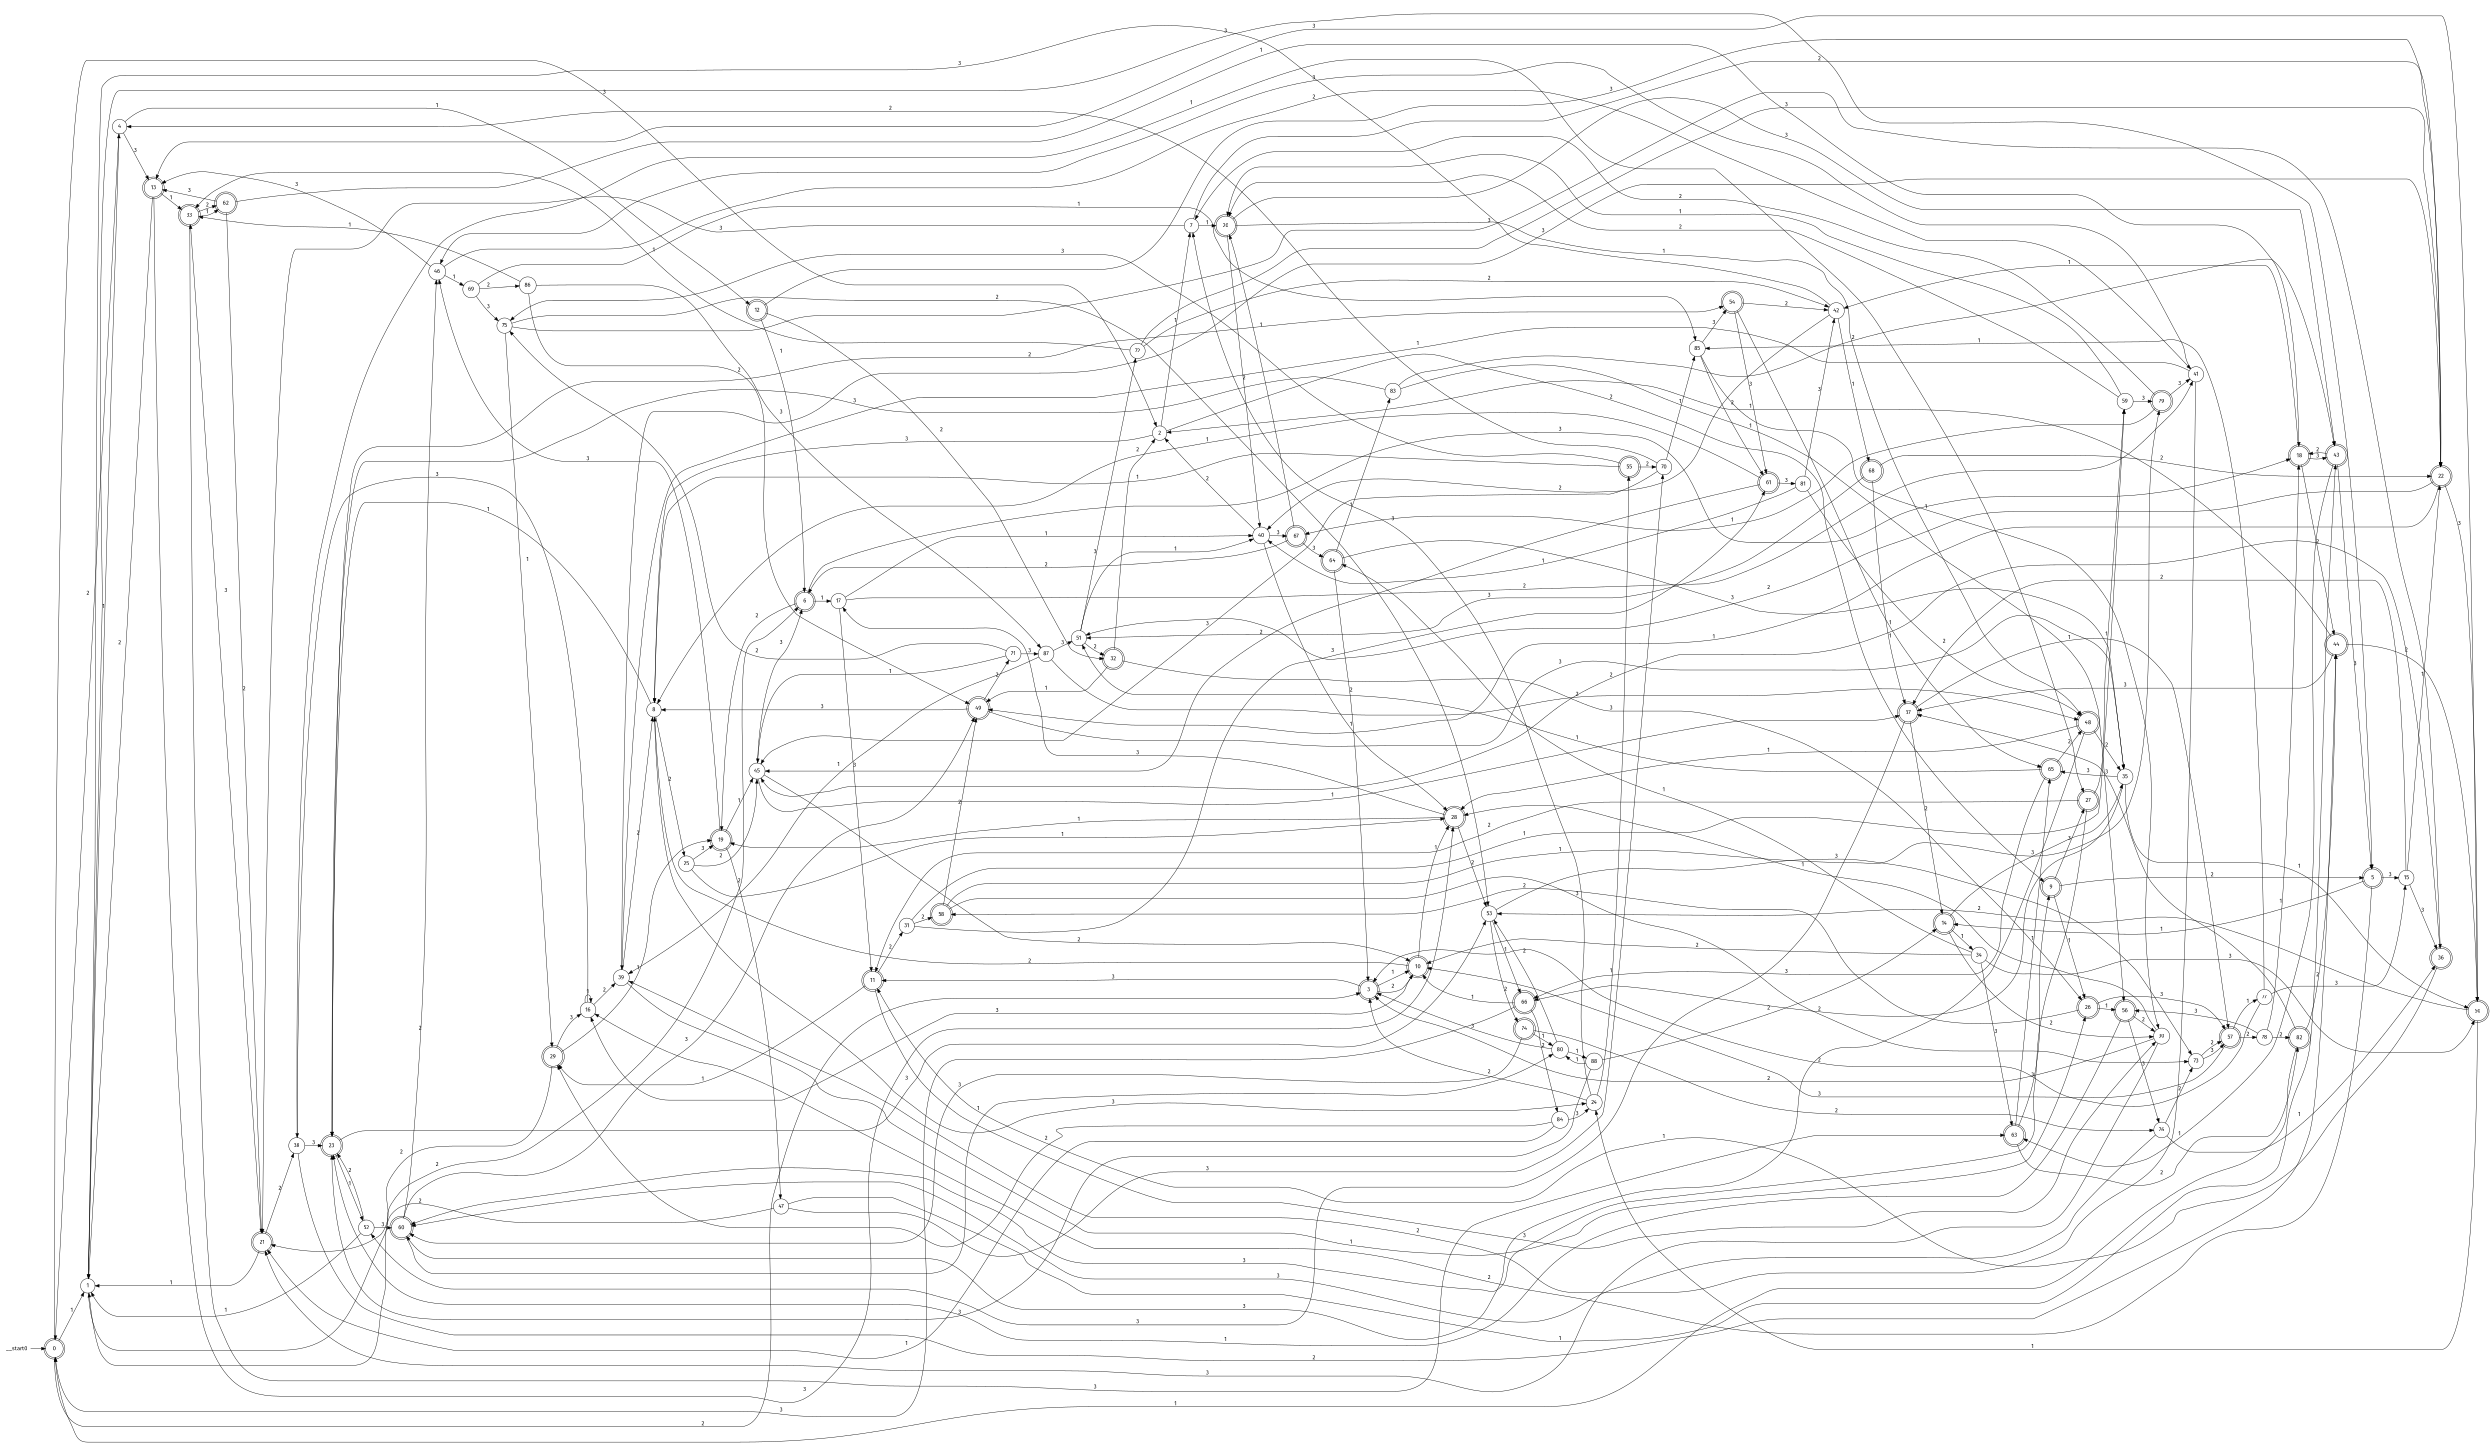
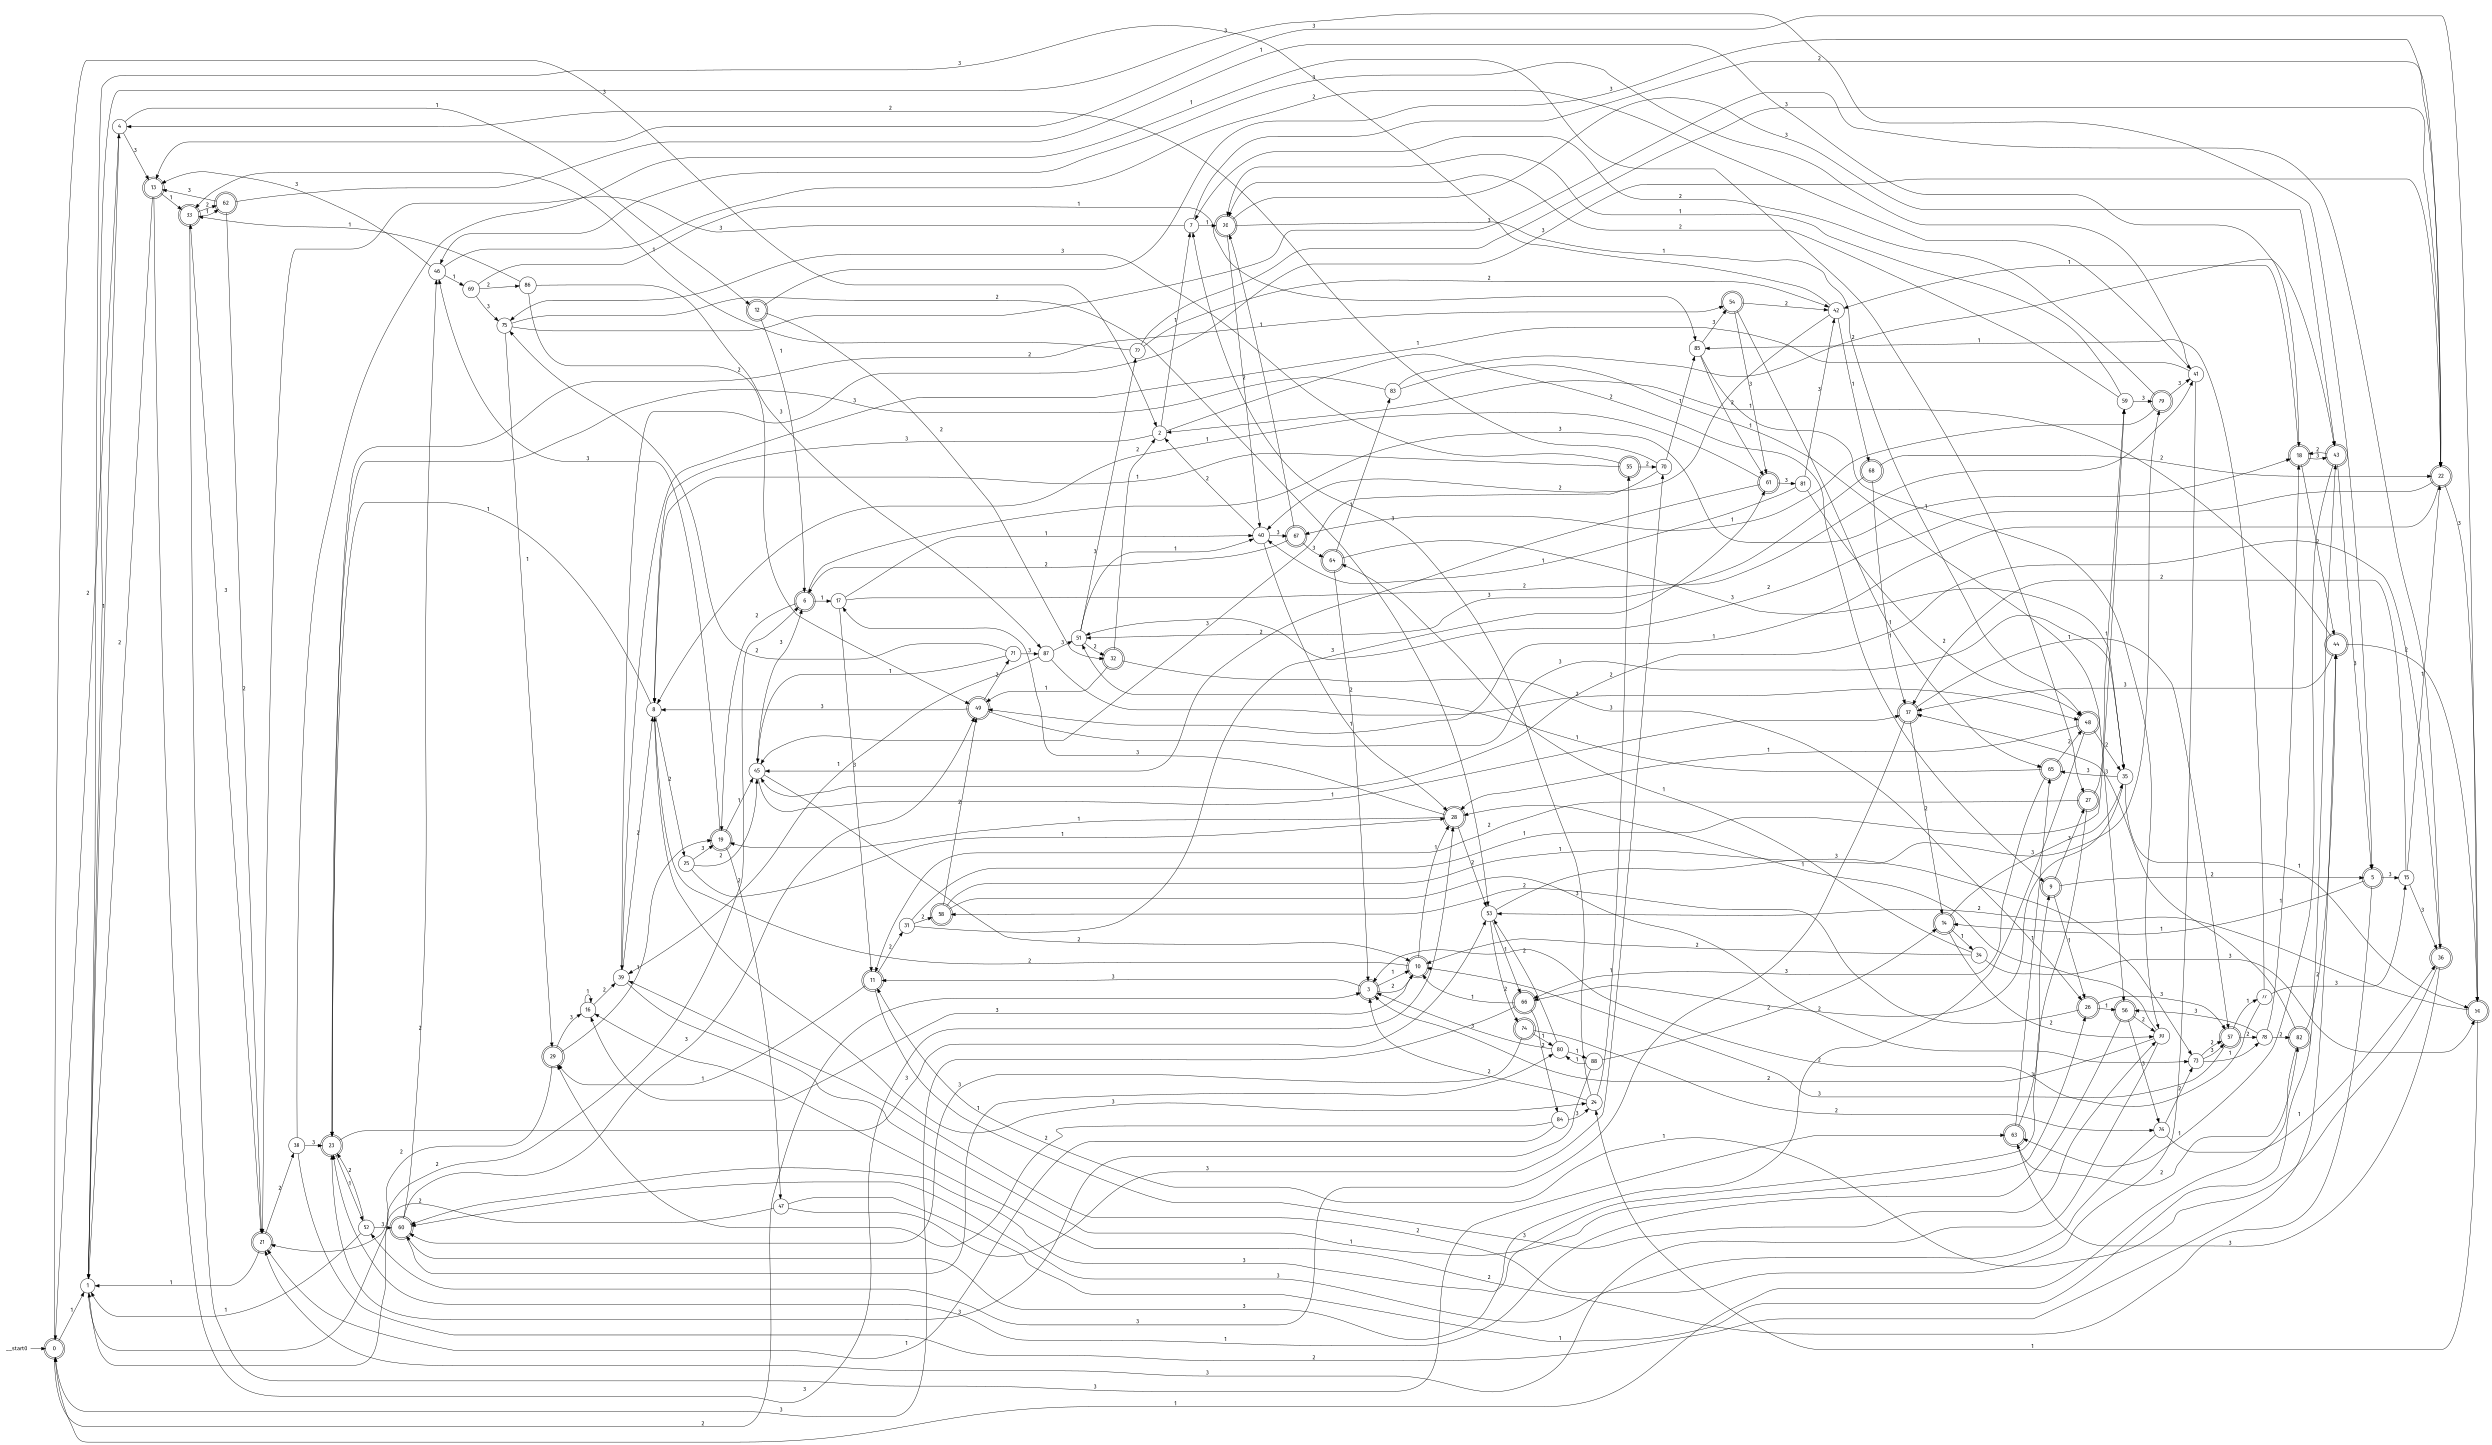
  digraph {
    fontname="Fira Sans"
    rankdir=LR
    node [fontname="Fira Sans" shape=doublecircle]
    edge [fontname="Fira Sans"]
    n1 [label=0]
    n2 [label=1 shape=circle]
    n3 [label=2 shape=circle]
    n4 [label=3]
    n5 [label=4 shape=circle]
    n6 [label=5]
    n7 [label=6]
    n8 [label=7 shape=circle]
    n9 [label=8 shape=circle]
    n10 [label=9]
    n11 [label=10]
    n12 [label=11]
    n13 [label=12]
    n14 [label=13]
    n15 [label=14]
    n16 [label=15 shape=circle]
    n17 [label=16 shape=circle]
    n18 [label=17 shape=circle]
    n19 [label=18]
    n20 [label=19]
    n21 [label=20]
    n22 [label=21]
    n23 [label=22]
    n24 [label=23]
    n25 [label=24 shape=circle]
    n26 [label=25 shape=circle]
    n27 [label=26]
    n28 [label=27]
    n29 [label=28]
    n30 [label=29]
    n31 [label=30 shape=circle]
    n32 [label=31 shape=circle]
    n33 [label=32]
    n34 [label=33]
    n35 [label=34 shape=circle]
    n36 [label=35 shape=circle]
    n37 [label=36]
    n38 [label=37]
    n39 [label=38 shape=circle]
    n40 [label=39 shape=circle]
    n41 [label=40 shape=circle]
    n42 [label=41 shape=circle]
    n43 [label=42 shape=circle]
    n44 [label=43]
    n45 [label=44]
    n46 [label=45 shape=circle]
    n47 [label=46 shape=circle]
    n48 [label=47 shape=circle]
    n49 [label=48]
    n50 [label=49]
    n51 [label=50]
    n52 [label=51 shape=circle]
    n53 [label=52 shape=circle]
    n54 [label=53 shape=circle]
    n55 [label=54]
    n56 [label=55]
    n57 [label=56]
    n58 [label=57]
    n59 [label=58]
    n60 [label=59 shape=circle]
    n61 [label=60]
    n62 [label=61]
    n63 [label=62]
    n64 [label=63]
    n65 [label=64]
    n66 [label=65]
    n67 [label=66]
    n68 [label=67]
    n69 [label=68]
    n70 [label=69 shape=circle]
    n71 [label=70 shape=circle]
    n72 [label=71 shape=circle]
    n73 [label=72 shape=circle]
    n74 [label=73 shape=circle]
    n75 [label=74]
    n76 [label=75 shape=circle]
    n77 [label=76 shape=circle]
    n78 [label=77 shape=circle]
    n79 [label=78 shape=circle]
    n80 [label=79]
    n81 [label=80 shape=circle]
    n82 [label=81 shape=circle]
    n83 [label=82]
    n84 [label=83 shape=circle]
    n85 [label=84 shape=circle]
    n86 [label=85 shape=circle]
    n87 [label=86 shape=circle]
    n88 [label=87 shape=circle]
    n89 [label=88 shape=circle]
    __start0 [height=0 shape=none width=0]
    n1 -> n2 [label=1]
    n1 -> n3 [label=3]
    n1 -> n4 [label=2]
    n2 -> n5 [label=1]
    n2 -> n6 [label=3]
    n2 -> n7 [label=2]
    n3 -> n8 [label=1]
    n3 -> n9 [label=3]
    n3 -> n10 [label=2]
    n4 -> n11 [label=1]
    n4 -> n11 [label=2]
    n4 -> n12 [label=3]
    n5 -> n1 [label=2]
    n5 -> n13 [label=1]
    n5 -> n14 [label=3]
    n6 -> n15 [label=1]
    n6 -> n16 [label=3]
    n6 -> n17 [label=2]
    n7 -> n18 [label=1]
    n7 -> n19 [label=3]
    n7 -> n20 [label=2]
    n8 -> n21 [label=1]
    n8 -> n22 [label=3]
    n8 -> n23 [label=2]
    n9 -> n24 [label=1]
    n9 -> n25 [label=3]
    n9 -> n26 [label=2]
    n10 -> n6 [label=2]
    n10 -> n27 [label=1]
    n10 -> n28 [label=3]
    n11 -> n9 [label=2]
    n11 -> n17 [label=3]
    n11 -> n29 [label=1]
    n12 -> n30 [label=1]
    n12 -> n31 [label=3]
    n12 -> n32 [label=2]
    n13 -> n7 [label=1]
    n13 -> n23 [label=3]
    n13 -> n33 [label=2]
    n14 -> n2 [label=2]
    n14 -> n29 [label=3]
    n14 -> n34 [label=1]
    n15 -> n31 [label=2]
    n15 -> n35 [label=1]
    n15 -> n36 [label=3]
    n16 -> n23 [label=1]
    n16 -> n37 [label=3]
    n16 -> n38 [label=2]
    n17 -> n17 [label=1]
-   n17 -> n39 [label=3]
    n17 -> n40 [label=2]
    n18 -> n12 [label=3]
    n18 -> n41 [label=1]
    n18 -> n42 [label=2]
    n19 -> n43 [label=1]
    n19 -> n44 [label=3]
    n19 -> n45 [label=2]
    n20 -> n46 [label=1]
    n20 -> n47 [label=3]
    n20 -> n48 [label=2]
    n21 -> n41 [label=2]
    n21 -> n44 [label=3]
    n21 -> n49 [label=1]
    n22 -> n2 [label=1]
    n22 -> n34 [label=3]
    n22 -> n39 [label=2]
    n23 -> n50 [label=1]
    n23 -> n51 [label=3]
    n23 -> n52 [label=2]
    n24 -> n53 [label=1]
    n24 -> n54 [label=3]
    n24 -> n55 [label=2]
    n25 -> n4 [label=2]
    n25 -> n8 [label=3]
    n25 -> n56 [label=1]
    n26 -> n20 [label=3]
    n26 -> n29 [label=1]
    n26 -> n46 [label=2]
    n27 -> n57 [label=1]
    n27 -> n58 [label=3]
    n27 -> n59 [label=2]
    n28 -> n12 [label=2]
    n28 -> n60 [label=1]
    n28 -> n61 [label=3]
    n29 -> n18 [label=3]
    n29 -> n20 [label=1]
    n29 -> n54 [label=2]
    n30 -> n17 [label=3]
    n30 -> n20 [label=1]
    n30 -> n22 [label=2]
    n31 -> n4 [label=2]
    n31 -> n22 [label=3]
    n31 -> n29 [label=1]
    n32 -> n59 [label=2]
    n32 -> n60 [label=1]
    n32 -> n62 [label=3]
    n33 -> n3 [label=2]
    n33 -> n27 [label=3]
    n33 -> n50 [label=1]
    n34 -> n63 [label=1]
    n34 -> n63 [label=2]
    n34 -> n64 [label=3]
    n35 -> n11 [label=2]
    n35 -> n51 [label=3]
    n35 -> n65 [label=1]
    n36 -> n51 [label=1]
    n36 -> n66 [label=3]
    n36 -> n67 [label=2]
    n37 -> n12 [label=1]
    n37 -> n46 [label=2]
-   n35 -> n64 [label=3]
+   n37 -> n64 [label=3]
    n38 -> n15 [label=2]
    n38 -> n53 [label=3]
    n38 -> n58 [label=1]
    n39 -> n24 [label=3]
    n39 -> n28 [label=1]
    n39 -> n45 [label=2]
    n40 -> n9 [label=2]
    n40 -> n23 [label=3]
    n40 -> n27 [label=1]
    n41 -> n3 [label=2]
    n41 -> n29 [label=1]
    n41 -> n68 [label=3]
    n42 -> n40 [label=1]
    n42 -> n40 [label=2]
    n42 -> n47 [label=3]
    n43 -> n2 [label=3]
    n43 -> n41 [label=2]
    n43 -> n69 [label=1]
    n44 -> n6 [label=3]
    n44 -> n19 [label=2]
    n44 -> n64 [label=1]
    n45 -> n3 [label=1]
    n45 -> n38 [label=3]
    n45 -> n51 [label=2]
    n46 -> n7 [label=3]
    n46 -> n11 [label=2]
    n46 -> n38 [label=1]
    n47 -> n14 [label=3]
    n47 -> n42 [label=2]
    n47 -> n70 [label=1]
    n48 -> n2 [label=2]
    n48 -> n44 [label=1]
    n48 -> n71 [label=3]
    n49 -> n29 [label=1]
    n49 -> n36 [label=2]
    n49 -> n61 [label=3]
    n50 -> n9 [label=3]
    n50 -> n36 [label=3]
    n50 -> n72 [label=2]
    n51 -> n14 [label=3]
    n51 -> n25 [label=1]
    n51 -> n54 [label=2]
    n52 -> n33 [label=2]
    n52 -> n41 [label=1]
    n52 -> n73 [label=3]
    n53 -> n2 [label=1]
    n53 -> n24 [label=2]
    n53 -> n61 [label=3]
    n54 -> n67 [label=1]
    n54 -> n74 [label=3]
    n54 -> n75 [label=2]
    n55 -> n43 [label=2]
    n55 -> n62 [label=3]
    n55 -> n66 [label=1]
    n56 -> n9 [label=1]
    n56 -> n71 [label=2]
    n56 -> n76 [label=3]
    n57 -> n24 [label=1]
    n57 -> n31 [label=2]
    n57 -> n77 [label=3]
    n58 -> n11 [label=3]
    n58 -> n78 [label=1]
    n58 -> n79 [label=2]
    n59 -> n50 [label=2]
    n59 -> n74 [label=3]
    n59 -> n80 [label=1]
    n60 -> n21 [label=1]
    n60 -> n21 [label=2]
    n60 -> n80 [label=3]
    n61 -> n47 [label=2]
    n61 -> n50 [label=3]
    n61 -> n81 [label=1]
    n62 -> n9 [label=1]
    n62 -> n46 [label=2]
    n62 -> n82 [label=3]
    n63 -> n14 [label=3]
    n63 -> n19 [label=1]
    n63 -> n22 [label=2]
    n64 -> n10 [label=3]
    n64 -> n66 [label=1]
    n64 -> n83 [label=2]
    n65 -> n4 [label=2]
    n65 -> n36 [label=3]
    n65 -> n84 [label=1]
    n66 -> n49 [label=2]
    n66 -> n52 [label=1]
    n66 -> n67 [label=3]
    n67 -> n1 [label=3]
    n67 -> n11 [label=1]
    n67 -> n85 [label=2]
    n68 -> n7 [label=2]
    n68 -> n21 [label=1]
    n68 -> n65 [label=3]
    n69 -> n23 [label=2]
    n69 -> n38 [label=1]
    n69 -> n52 [label=3]
    n70 -> n76 [label=3]
    n70 -> n86 [label=1]
    n70 -> n87 [label=2]
    n71 -> n5 [label=2]
    n71 -> n46 [label=3]
    n71 -> n86 [label=1]
    n72 -> n46 [label=1]
    n72 -> n76 [label=2]
    n72 -> n88 [label=3]
    n73 -> n23 [label=3]
    n73 -> n34 [label=1]
    n73 -> n43 [label=2]
    n74 -> n58 [label=3]
    n74 -> n58 [label=2]
+   n74 -> n79 [label=1]
    n75 -> n61 [label=3]
    n75 -> n77 [label=2]
    n75 -> n81 [label=1]
    n76 -> n30 [label=1]
    n76 -> n37 [label=3]
    n76 -> n54 [label=2]
    n77 -> n37 [label=1]
    n77 -> n61 [label=3]
    n77 -> n74 [label=2]
    n78 -> n4 [label=2]
    n78 -> n16 [label=3]
    n78 -> n86 [label=1]
    n79 -> n19 [label=1]
    n79 -> n57 [label=3]
    n79 -> n83 [label=2]
    n80 -> n8 [label=2]
    n80 -> n42 [label=3]
    n80 -> n68 [label=1]
    n81 -> n4 [label=3]
    n81 -> n54 [label=2]
    n81 -> n89 [label=1]
    n82 -> n41 [label=1]
    n82 -> n43 [label=3]
    n82 -> n49 [label=2]
    n83 -> n1 [label=1]
    n83 -> n38 [label=3]
    n83 -> n45 [label=2]
    n84 -> n24 [label=3]
    n84 -> n44 [label=2]
    n84 -> n57 [label=1]
    n85 -> n22 [label=1]
    n85 -> n25 [label=3]
    n85 -> n30 [label=2]
    n86 -> n31 [label=1]
    n86 -> n55 [label=3]
    n86 -> n62 [label=2]
    n87 -> n34 [label=1]
    n87 -> n50 [label=2]
    n87 -> n88 [label=3]
    n88 -> n40 [label=1]
    n88 -> n49 [label=2]
    n88 -> n52 [label=3]
    n89 -> n15 [label=2]
    n89 -> n24 [label=3]
    n89 -> n81 [label=1]
    __start0 -> n1
  }
